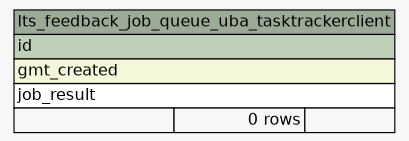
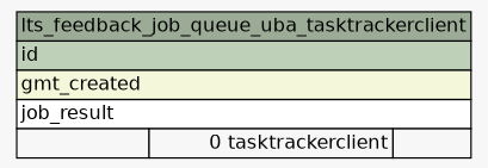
  digraph {
    bgcolor="#f7f7f7"
    fontname=Helvetica
    fontsize=14
    nodesep=0.18
    rankdir=RL
    ranksep=0.46
-   n1 [fontname=Helvetica fontsize=14 label=<     <TABLE BORDER="0" CELLBORDER="1" CELLSPACING="0" BGCOLOR="#ffffff">       <TR><TD COLSPAN="3" BGCOLOR="#9bab96" ALIGN="CENTER">lts_feedback_job_queue_uba_tasktrackerclient</TD></TR>       <TR><TD PORT="id" COLSPAN="3" BGCOLOR="#bed1b8" ALIGN="LEFT">id</TD></TR>       <TR><TD PORT="gmt_created" COLSPAN="3" BGCOLOR="#f4f7da" ALIGN="LEFT">gmt_created</TD></TR>       <TR><TD PORT="job_result" COLSPAN="3" ALIGN="LEFT">job_result</TD></TR>       <TR><TD ALIGN="LEFT" BGCOLOR="#f7f7f7">  </TD><TD ALIGN="RIGHT" BGCOLOR="#f7f7f7">0 rows</TD><TD ALIGN="RIGHT" BGCOLOR="#f7f7f7">  </TD></TR>     </TABLE>> shape=plaintext]
+   n1 [fontname=Helvetica fontsize=14 label=<     <TABLE BORDER="0" CELLBORDER="1" CELLSPACING="0" BGCOLOR="#ffffff">       <TR><TD COLSPAN="3" BGCOLOR="#9bab96" ALIGN="CENTER">lts_feedback_job_queue_uba_tasktrackerclient</TD></TR>       <TR><TD PORT="id" COLSPAN="3" BGCOLOR="#bed1b8" ALIGN="LEFT">id</TD></TR>       <TR><TD PORT="gmt_created" COLSPAN="3" BGCOLOR="#f4f7da" ALIGN="LEFT">gmt_created</TD></TR>       <TR><TD PORT="job_result" COLSPAN="3" ALIGN="LEFT">job_result</TD></TR>       <TR><TD ALIGN="LEFT" BGCOLOR="#f7f7f7">  </TD><TD ALIGN="RIGHT" BGCOLOR="#f7f7f7">0 tasktrackerclient</TD><TD ALIGN="RIGHT" BGCOLOR="#f7f7f7">  </TD></TR>     </TABLE>> shape=plaintext]
  }
